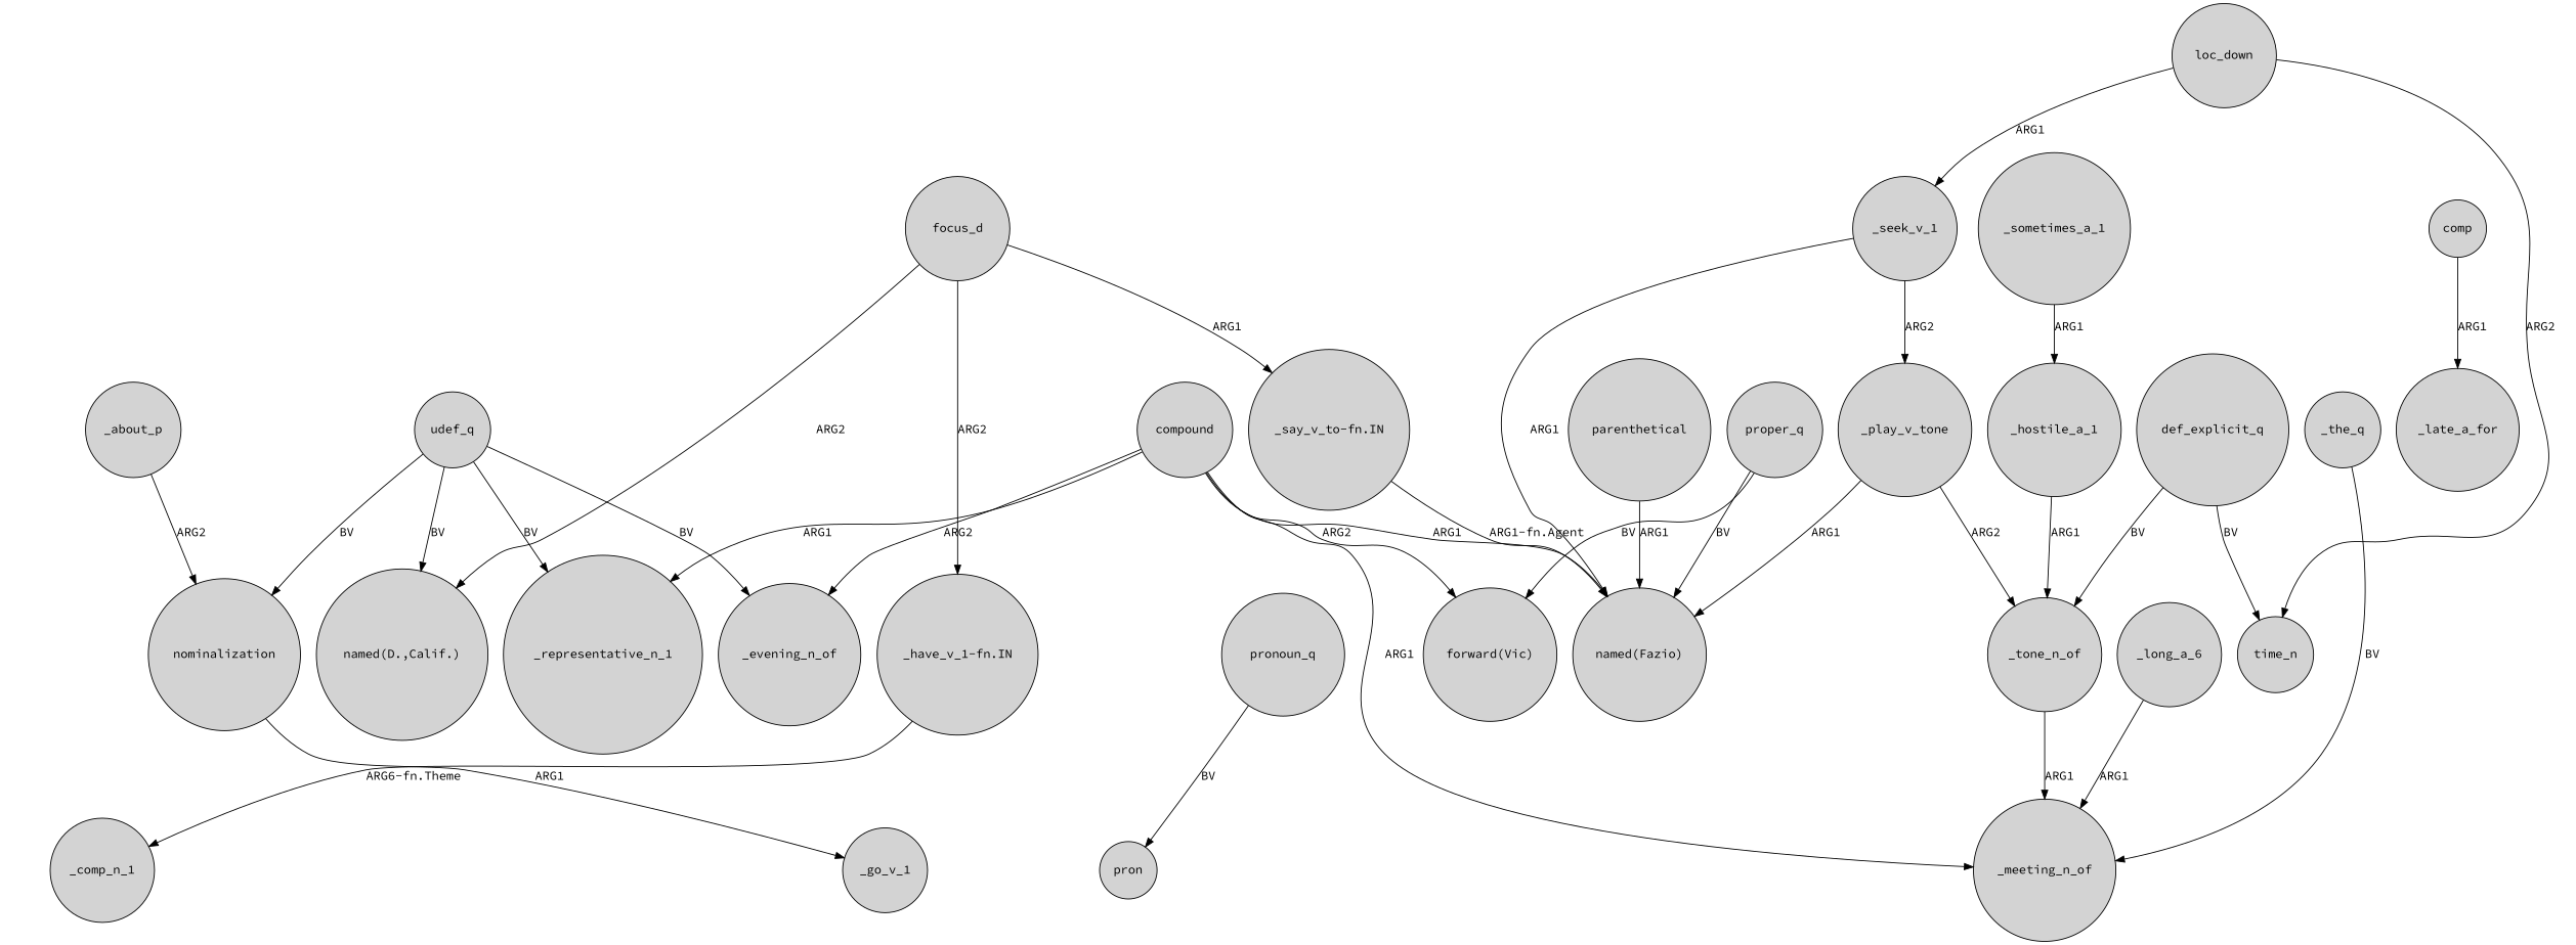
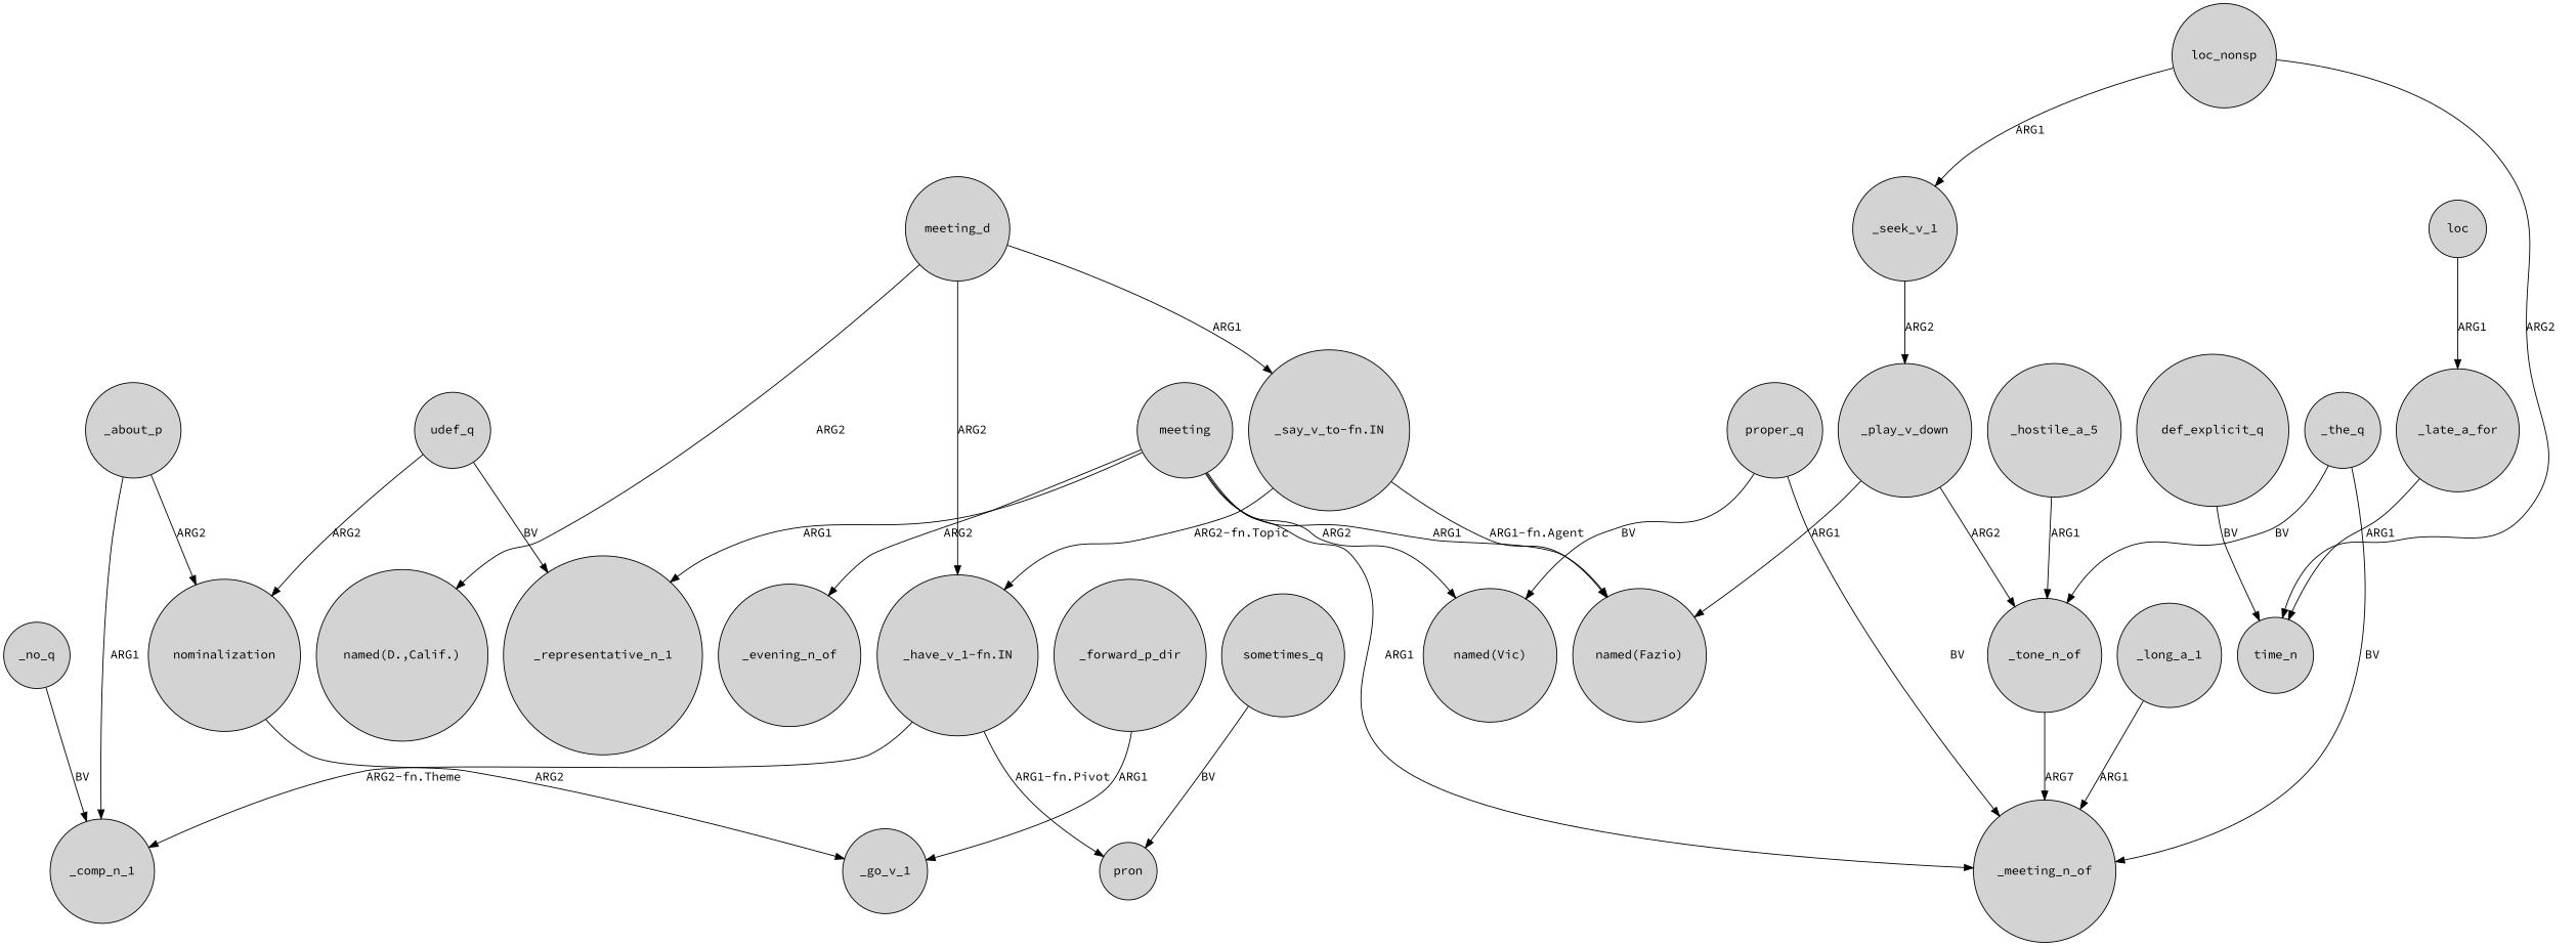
  digraph {
    fontname="Source Code Pro"
    node [fontname="Source Code Pro" shape=circle style=filled]
    edge [fontname="Source Code Pro"]
-   _play_v_down [label=_play_v_tone]
+   _play_v_down
    _tone_n_of
    "named(Fazio)"
    _meeting_n_of
-   _sometimes_a_1
-   _hostile_a_1
-   comp
+   _hostile_a_1 [label=_hostile_a_5]
+   comp [label=loc]
    _late_a_for
    time_n
    udef_q
    "named(D.,Calif.)"
    _evening_n_of
    nominalization
    _representative_n_1
    _go_v_1
-   compound
-   "named(Vic)" [label="forward(Vic)"]
+   compound [label=meeting]
+   "named(Vic)"
    n18 [label=_comp_n_1]
+   _no_q
    def_explicit_q
-   focus_d
+   focus_d [label=meeting_d]
    "_have_v_1-fn.IN"
    "_say_v_to-fn.IN"
    pron
    _about_p
    _the_q
    _seek_v_1
    proper_q
-   loc_nonsp [label=loc_down]
-   pronoun_q
-   parenthetical
-   _long_a_1 [label=_long_a_6]
+   loc_nonsp
+   _forward_p_dir
+   pronoun_q [label=sometimes_q]
+   _long_a_1
    _play_v_down -> _tone_n_of [label=ARG2]
    _play_v_down -> "named(Fazio)" [label=ARG1]
-   _tone_n_of -> _meeting_n_of [label=ARG1]
-   _sometimes_a_1 -> _hostile_a_1 [label=ARG1]
+   _tone_n_of -> _meeting_n_of [label=ARG7]
    _hostile_a_1 -> _tone_n_of [label=ARG1]
    comp -> _late_a_for [label=ARG1]
-   udef_q -> "named(D.,Calif.)" [label=BV]
-   udef_q -> _evening_n_of [label=BV]
-   udef_q -> nominalization [label=BV]
+   _late_a_for -> time_n [label=ARG1]
+   udef_q -> nominalization [label=ARG2]
    udef_q -> _representative_n_1 [label=BV]
-   nominalization -> _go_v_1 [label=ARG1]
+   nominalization -> _go_v_1 [label=ARG2]
    compound -> "named(Fazio)" [label=ARG1]
    compound -> _meeting_n_of [label=ARG1]
    compound -> _evening_n_of [label=ARG2]
    compound -> _representative_n_1 [label=ARG1]
    compound -> "named(Vic)" [label=ARG2]
+   _no_q -> n18 [label=BV]
    def_explicit_q -> time_n [label=BV]
    focus_d -> "named(D.,Calif.)" [label=ARG2]
    focus_d -> "_have_v_1-fn.IN" [label=ARG2]
    focus_d -> "_say_v_to-fn.IN" [label=ARG1]
-   "_have_v_1-fn.IN" -> n18 [label="ARG6-fn.Theme"]
+   "_have_v_1-fn.IN" -> n18 [label="ARG2-fn.Theme"]
+   "_have_v_1-fn.IN" -> pron [label="ARG1-fn.Pivot"]
    "_say_v_to-fn.IN" -> "named(Fazio)" [label="ARG1-fn.Agent"]
+   "_say_v_to-fn.IN" -> "_have_v_1-fn.IN" [label="ARG2-fn.Topic"]
    _about_p -> nominalization [label=ARG2]
-   def_explicit_q -> _tone_n_of [label=BV]
+   _about_p -> n18 [label=ARG1]
+   _the_q -> _tone_n_of [label=BV]
    _the_q -> _meeting_n_of [label=BV]
    _seek_v_1 -> _play_v_down [label=ARG2]
-   _seek_v_1 -> "named(Fazio)" [label=ARG1]
-   proper_q -> "named(Fazio)" [label=BV]
+   proper_q -> _meeting_n_of [label=BV]
    proper_q -> "named(Vic)" [label=BV]
    loc_nonsp -> time_n [label=ARG2]
    loc_nonsp -> _seek_v_1 [label=ARG1]
+   _forward_p_dir -> _go_v_1 [label=ARG1]
    pronoun_q -> pron [label=BV]
-   parenthetical -> "named(Fazio)" [label=ARG1]
    _long_a_1 -> _meeting_n_of [label=ARG1]
  }
